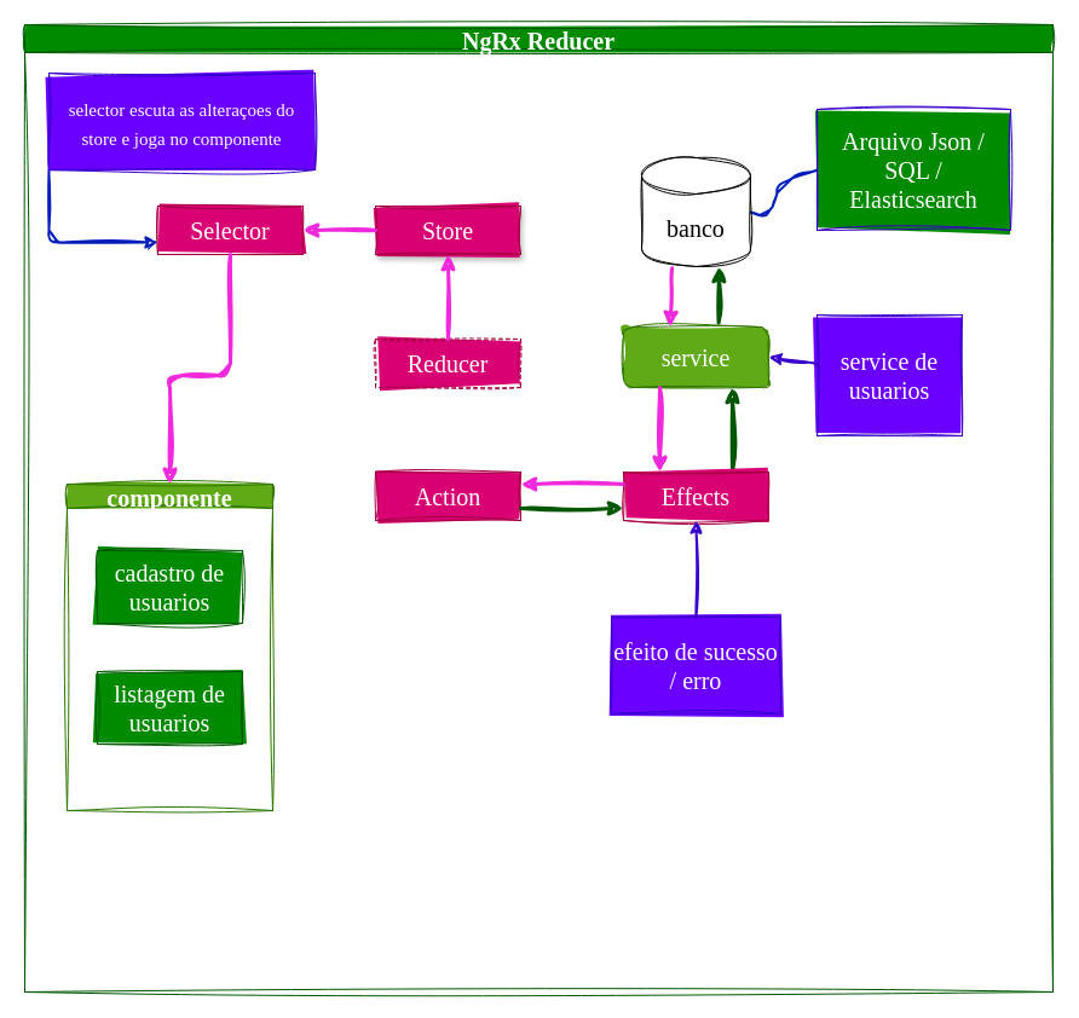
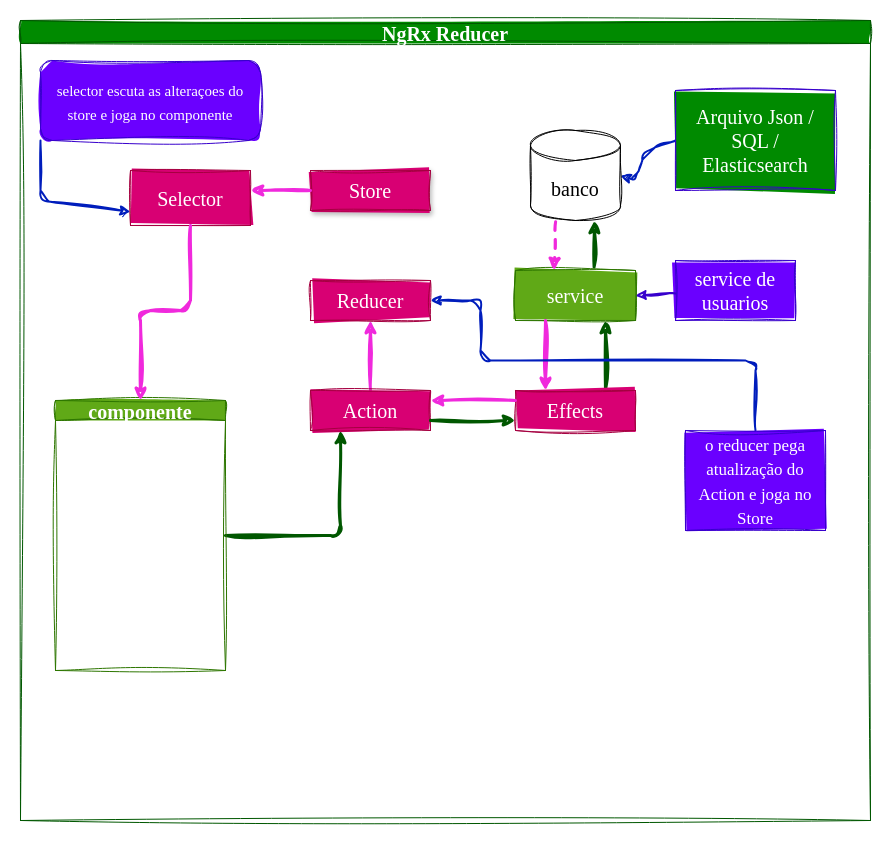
  <mxCell id="0" />
  <mxCell id="1" parent="0" />
  <mxCell id="2" value="NgRx Reducer" style="swimlane;sketch=1;hachureGap=4;jiggle=2;curveFitting=1;fontFamily=Architects Daughter;fontSource=https%3A%2F%2Ffonts.googleapis.com%2Fcss%3Ffamily%3DArchitects%2BDaughter;fontSize=20;fillColor=#008a00;fontColor=#ffffff;strokeColor=#005700;fillStyle=solid;startSize=23;" vertex="1" parent="1"><mxGeometry width="850" height="800" as="geometry" x="20" y="20" /></mxCell>
  <mxCell id="3" value="&lt;font color=&quot;#ffffff&quot; face=&quot;Verdana&quot;&gt;Store&lt;/font&gt;" style="rounded=0;whiteSpace=wrap;html=1;sketch=1;hachureGap=4;jiggle=2;curveFitting=1;fontFamily=Architects Daughter;fontSource=https%3A%2F%2Ffonts.googleapis.com%2Fcss%3Ffamily%3DArchitects%2BDaughter;fontSize=20;fillColor=#d80073;shadow=1;fillStyle=solid;fontColor=#ffffff;strokeColor=#A50040;" vertex="1" parent="2"><mxGeometry x="290" y="150" width="120" height="40" as="geometry" /></mxCell>
- <mxCell id="4" value="&lt;font face=&quot;Verdana&quot;&gt;Selector&lt;/font&gt;" style="rounded=0;whiteSpace=wrap;html=1;sketch=1;hachureGap=4;jiggle=2;curveFitting=1;fontFamily=Architects Daughter;fontSource=https%3A%2F%2Ffonts.googleapis.com%2Fcss%3Ffamily%3DArchitects%2BDaughter;fontSize=20;fillColor=#d80073;fontColor=#ffffff;strokeColor=#A50040;fillStyle=solid;" vertex="1" parent="2"><mxGeometry x="110" y="150" width="120" height="40" as="geometry" /></mxCell>
+ <mxCell id="4" value="&lt;font face=&quot;Verdana&quot;&gt;Selector&lt;/font&gt;" style="rounded=0;whiteSpace=wrap;html=1;sketch=1;hachureGap=4;jiggle=2;curveFitting=1;fontFamily=Architects Daughter;fontSource=https%3A%2F%2Ffonts.googleapis.com%2Fcss%3Ffamily%3DArchitects%2BDaughter;fontSize=20;fillColor=#d80073;fontColor=#ffffff;strokeColor=#A50040;fillStyle=solid;" vertex="1" parent="2"><mxGeometry x="110" y="150" width="120" height="55" as="geometry" /></mxCell>
  <mxCell id="5" style="edgeStyle=none;sketch=1;hachureGap=4;jiggle=2;curveFitting=1;html=1;strokeColor=#F029DC;fontFamily=Architects Daughter;fontSource=https%3A%2F%2Ffonts.googleapis.com%2Fcss%3Ffamily%3DArchitects%2BDaughter;fontSize=16;strokeWidth=3;" edge="1" parent="2" source="3"><mxGeometry relative="1" as="geometry"><mxPoint x="230" y="170" as="targetPoint" /></mxGeometry></mxCell>
+ <mxCell id="6" style="edgeStyle=none;sketch=1;hachureGap=4;jiggle=2;curveFitting=1;html=1;entryX=0.25;entryY=1;entryDx=0;entryDy=0;strokeColor=#005700;fontFamily=Architects Daughter;fontSource=https%3A%2F%2Ffonts.googleapis.com%2Fcss%3Ffamily%3DArchitects%2BDaughter;fontSize=16;fillColor=#008a00;strokeWidth=3;" edge="1" parent="2" source="7" target="13"><mxGeometry relative="1" as="geometry"><Array as="points"><mxPoint x="320" y="515" /></Array></mxGeometry></mxCell>
  <mxCell id="7" value="componente" style="swimlane;startSize=20;horizontal=1;containerType=tree;sketch=1;hachureGap=4;jiggle=2;curveFitting=1;fontFamily=Verdana;fontSize=20;strokeColor=#2D7600;fillStyle=solid;fillColor=#60a917;fontColor=#ffffff;" vertex="1" parent="2"><mxGeometry x="35" y="380" width="170" height="270" as="geometry" /></mxCell>
  <mxCell id="8" style="edgeStyle=none;sketch=1;hachureGap=4;jiggle=2;curveFitting=1;html=1;entryX=0.5;entryY=0;entryDx=0;entryDy=0;strokeColor=#F029DC;fontFamily=Architects Daughter;fontSource=https%3A%2F%2Ffonts.googleapis.com%2Fcss%3Ffamily%3DArchitects%2BDaughter;fontSize=16;exitX=0.5;exitY=1;exitDx=0;exitDy=0;strokeWidth=3;" edge="1" parent="2" source="4" target="7"><mxGeometry relative="1" as="geometry"><Array as="points"><mxPoint x="170" y="290" /><mxPoint x="120" y="290" /></Array></mxGeometry></mxCell>
- <mxCell id="9" value="cadastro de usuarios" style="rounded=0;whiteSpace=wrap;html=1;sketch=1;hachureGap=4;jiggle=2;curveFitting=1;fontFamily=Architects Daughter;fontSource=https%3A%2F%2Ffonts.googleapis.com%2Fcss%3Ffamily%3DArchitects%2BDaughter;fontSize=20;fillStyle=solid;fillColor=#008a00;fontColor=#ffffff;strokeColor=#005700;" vertex="1" parent="2"><mxGeometry x="60" y="435" width="120" height="60" as="geometry" /></mxCell>
- <mxCell id="10" value="listagem de usuarios" style="rounded=0;whiteSpace=wrap;html=1;sketch=1;hachureGap=4;jiggle=2;curveFitting=1;fontFamily=Architects Daughter;fontSource=https%3A%2F%2Ffonts.googleapis.com%2Fcss%3Ffamily%3DArchitects%2BDaughter;fontSize=20;fillColor=#008a00;fontColor=#ffffff;strokeColor=#005700;fillStyle=solid;" vertex="1" parent="2"><mxGeometry x="60" y="535" width="120" height="60" as="geometry" /></mxCell>
- <mxCell id="11" value="&lt;font face=&quot;Verdana&quot;&gt;Reducer&lt;/font&gt;" style="rounded=0;whiteSpace=wrap;html=1;sketch=1;hachureGap=4;jiggle=2;curveFitting=1;fontFamily=Architects Daughter;fontSource=https%3A%2F%2Ffonts.googleapis.com%2Fcss%3Ffamily%3DArchitects%2BDaughter;fontSize=20;fillStyle=solid;fillColor=#d80073;fontColor=#ffffff;strokeColor=#A50040;dashed=1;" vertex="1" parent="2"><mxGeometry x="290" y="260" width="120" height="40" as="geometry" /></mxCell>
+ <mxCell id="11" value="&lt;font face=&quot;Verdana&quot;&gt;Reducer&lt;/font&gt;" style="rounded=0;whiteSpace=wrap;html=1;sketch=1;hachureGap=4;jiggle=2;curveFitting=1;fontFamily=Architects Daughter;fontSource=https%3A%2F%2Ffonts.googleapis.com%2Fcss%3Ffamily%3DArchitects%2BDaughter;fontSize=20;fillStyle=solid;fillColor=#d80073;fontColor=#ffffff;strokeColor=#A50040;" vertex="1" parent="2"><mxGeometry x="290" y="260" width="120" height="40" as="geometry" /></mxCell>
+ <mxCell id="12" style="edgeStyle=none;sketch=1;hachureGap=4;jiggle=2;curveFitting=1;html=1;entryX=0.5;entryY=1;entryDx=0;entryDy=0;strokeColor=#F029DC;fontFamily=Architects Daughter;fontSource=https%3A%2F%2Ffonts.googleapis.com%2Fcss%3Ffamily%3DArchitects%2BDaughter;fontSize=16;strokeWidth=3;" edge="1" parent="2" source="13" target="11"><mxGeometry relative="1" as="geometry" /></mxCell>
  <mxCell id="13" value="&lt;font face=&quot;Verdana&quot;&gt;Action&lt;/font&gt;" style="rounded=0;whiteSpace=wrap;html=1;sketch=1;hachureGap=4;jiggle=2;curveFitting=1;fontFamily=Architects Daughter;fontSource=https%3A%2F%2Ffonts.googleapis.com%2Fcss%3Ffamily%3DArchitects%2BDaughter;fontSize=20;fillColor=#d80073;fontColor=#ffffff;strokeColor=#A50040;fillStyle=solid;" vertex="1" parent="2"><mxGeometry x="290" y="370" width="120" height="40" as="geometry" /></mxCell>
- <mxCell id="14" style="edgeStyle=none;sketch=1;hachureGap=4;jiggle=2;curveFitting=1;html=1;entryX=0.5;entryY=1;entryDx=0;entryDy=0;strokeColor=#F029DC;fontFamily=Architects Daughter;fontSource=https%3A%2F%2Ffonts.googleapis.com%2Fcss%3Ffamily%3DArchitects%2BDaughter;fontSize=16;strokeWidth=3;" edge="1" parent="2" source="11" target="3"><mxGeometry relative="1" as="geometry" /></mxCell>
- <mxCell id="15" style="edgeStyle=none;sketch=1;hachureGap=4;jiggle=2;curveFitting=1;html=1;exitX=0;exitY=0.5;exitDx=0;exitDy=0;fontFamily=Architects Daughter;fontSource=https%3A%2F%2Ffonts.googleapis.com%2Fcss%3Ffamily%3DArchitects%2BDaughter;fontSize=16;entryX=1;entryY=0.5;entryDx=0;entryDy=0;entryPerimeter=0;strokeColor=#001DBC;strokeWidth=2;fillColor=#0050ef;endArrow=none;" edge="1" parent="2" source="23" target="16"><mxGeometry relative="1" as="geometry"><mxPoint x="-245.286" y="110" as="targetPoint" /><Array as="points"><mxPoint x="625" y="130" /><mxPoint x="615" y="160" /></Array></mxGeometry></mxCell>
+ <mxCell id="15" style="edgeStyle=none;sketch=1;hachureGap=4;jiggle=2;curveFitting=1;html=1;exitX=0;exitY=0.5;exitDx=0;exitDy=0;fontFamily=Architects Daughter;fontSource=https%3A%2F%2Ffonts.googleapis.com%2Fcss%3Ffamily%3DArchitects%2BDaughter;fontSize=16;entryX=1;entryY=0.5;entryDx=0;entryDy=0;entryPerimeter=0;strokeColor=#001DBC;strokeWidth=2;fillColor=#0050ef;" edge="1" parent="2" source="23" target="16"><mxGeometry relative="1" as="geometry"><mxPoint x="-245.286" y="110" as="targetPoint" /><Array as="points"><mxPoint x="625" y="130" /><mxPoint x="615" y="160" /></Array></mxGeometry></mxCell>
  <mxCell id="16" value="&lt;font face=&quot;Verdana&quot;&gt;banco&lt;/font&gt;" style="shape=cylinder3;whiteSpace=wrap;html=1;boundedLbl=1;backgroundOutline=1;size=15;sketch=1;hachureGap=4;jiggle=2;curveFitting=1;fontFamily=Architects Daughter;fontSource=https%3A%2F%2Ffonts.googleapis.com%2Fcss%3Ffamily%3DArchitects%2BDaughter;fontSize=20;" vertex="1" parent="2"><mxGeometry x="510" y="110" width="90" height="90" as="geometry" /></mxCell>
  <mxCell id="17" style="edgeStyle=none;sketch=1;hachureGap=4;jiggle=2;curveFitting=1;html=1;fontFamily=Architects Daughter;fontSource=https%3A%2F%2Ffonts.googleapis.com%2Fcss%3Ffamily%3DArchitects%2BDaughter;fontSize=16;exitX=0.655;exitY=-0.068;exitDx=0;exitDy=0;exitPerimeter=0;strokeColor=#005700;strokeWidth=3;fillColor=#008a00;" edge="1" parent="2" source="18"><mxGeometry relative="1" as="geometry"><mxPoint x="575" y="240" as="sourcePoint" /><mxPoint x="574" y="200" as="targetPoint" /></mxGeometry></mxCell>
- <mxCell id="18" value="&lt;font face=&quot;Verdana&quot;&gt;service&lt;/font&gt;" style="rounded=1;whiteSpace=wrap;html=1;sketch=1;hachureGap=4;jiggle=2;curveFitting=1;fontFamily=Architects Daughter;fontSource=https%3A%2F%2Ffonts.googleapis.com%2Fcss%3Ffamily%3DArchitects%2BDaughter;fontSize=20;fillColor=#60a917;fontColor=#ffffff;strokeColor=#2D7600;fillStyle=solid;" vertex="1" parent="2"><mxGeometry x="495" y="250" width="120" height="50" as="geometry" /></mxCell>
- <mxCell id="19" style="edgeStyle=none;sketch=1;hachureGap=4;jiggle=2;curveFitting=1;html=1;entryX=0.322;entryY=0;entryDx=0;entryDy=0;entryPerimeter=0;fontFamily=Architects Daughter;fontSource=https%3A%2F%2Ffonts.googleapis.com%2Fcss%3Ffamily%3DArchitects%2BDaughter;fontSize=16;strokeColor=#F029DC;exitX=0.279;exitY=1.013;exitDx=0;exitDy=0;exitPerimeter=0;strokeWidth=3;" edge="1" parent="2" source="16" target="18"><mxGeometry relative="1" as="geometry"><mxPoint x="530" y="190" as="sourcePoint" /></mxGeometry></mxCell>
+ <mxCell id="18" value="&lt;font face=&quot;Verdana&quot;&gt;service&lt;/font&gt;" style="whiteSpace=wrap;html=1;sketch=1;hachureGap=4;jiggle=2;curveFitting=1;fontFamily=Architects Daughter;fontSource=https%3A%2F%2Ffonts.googleapis.com%2Fcss%3Ffamily%3DArchitects%2BDaughter;fontSize=20;fillColor=#60a917;fontColor=#ffffff;strokeColor=#2D7600;fillStyle=solid;rounded=0;" vertex="1" parent="2"><mxGeometry x="495" y="250" width="120" height="50" as="geometry" /></mxCell>
+ <mxCell id="19" style="edgeStyle=none;sketch=1;hachureGap=4;jiggle=2;curveFitting=1;html=1;entryX=0.322;entryY=0;entryDx=0;entryDy=0;entryPerimeter=0;fontFamily=Architects Daughter;fontSource=https%3A%2F%2Ffonts.googleapis.com%2Fcss%3Ffamily%3DArchitects%2BDaughter;fontSize=16;strokeColor=#F029DC;exitX=0.279;exitY=1.013;exitDx=0;exitDy=0;exitPerimeter=0;strokeWidth=3;dashed=1;" edge="1" parent="2" source="16" target="18"><mxGeometry relative="1" as="geometry"><mxPoint x="530" y="190" as="sourcePoint" /></mxGeometry></mxCell>
  <mxCell id="20" style="edgeStyle=none;sketch=1;hachureGap=4;jiggle=2;curveFitting=1;html=1;entryX=0.75;entryY=1;entryDx=0;entryDy=0;strokeColor=#005700;fontFamily=Architects Daughter;fontSource=https%3A%2F%2Ffonts.googleapis.com%2Fcss%3Ffamily%3DArchitects%2BDaughter;fontSize=16;exitX=0.75;exitY=0;exitDx=0;exitDy=0;strokeWidth=3;fillColor=#008a00;" edge="1" parent="2" source="21" target="18"><mxGeometry relative="1" as="geometry" /></mxCell>
  <mxCell id="21" value="&lt;font face=&quot;Verdana&quot;&gt;Effects&lt;/font&gt;" style="rounded=0;whiteSpace=wrap;html=1;sketch=1;hachureGap=4;jiggle=2;curveFitting=1;fontFamily=Architects Daughter;fontSource=https%3A%2F%2Ffonts.googleapis.com%2Fcss%3Ffamily%3DArchitects%2BDaughter;fontSize=20;fillColor=#d80073;fontColor=#ffffff;strokeColor=#A50040;fillStyle=solid;" vertex="1" parent="2"><mxGeometry x="495" y="370" width="120" height="40" as="geometry" /></mxCell>
  <mxCell id="22" style="edgeStyle=none;sketch=1;hachureGap=4;jiggle=2;curveFitting=1;html=1;entryX=1;entryY=0.25;entryDx=0;entryDy=0;strokeColor=#F029DC;fontFamily=Architects Daughter;fontSource=https%3A%2F%2Ffonts.googleapis.com%2Fcss%3Ffamily%3DArchitects%2BDaughter;fontSize=16;exitX=0;exitY=0.25;exitDx=0;exitDy=0;strokeWidth=3;" edge="1" parent="2" source="21" target="13"><mxGeometry relative="1" as="geometry" /></mxCell>
  <mxCell id="23" value="Arquivo Json / SQL / Elasticsearch" style="rounded=0;whiteSpace=wrap;html=1;sketch=1;hachureGap=4;jiggle=2;curveFitting=1;fontFamily=Architects Daughter;fontSource=https%3A%2F%2Ffonts.googleapis.com%2Fcss%3Ffamily%3DArchitects%2BDaughter;fontSize=20;fillColor=#008a00;fontColor=#ffffff;strokeColor=#3700CC;fillStyle=solid;" vertex="1" parent="2"><mxGeometry x="655" y="70" width="160" height="100" as="geometry" /></mxCell>
  <mxCell id="24" style="edgeStyle=none;sketch=1;hachureGap=4;jiggle=2;curveFitting=1;html=1;entryX=0;entryY=0.75;entryDx=0;entryDy=0;strokeColor=#005700;fontFamily=Architects Daughter;fontSource=https%3A%2F%2Ffonts.googleapis.com%2Fcss%3Ffamily%3DArchitects%2BDaughter;fontSize=16;exitX=1;exitY=0.75;exitDx=0;exitDy=0;fillColor=#008a00;strokeWidth=3;" edge="1" parent="2" source="13" target="21"><mxGeometry relative="1" as="geometry"><mxPoint x="645" y="110" as="sourcePoint" /></mxGeometry></mxCell>
- <mxCell id="25" value="service de usuarios" style="rounded=0;whiteSpace=wrap;html=1;sketch=1;hachureGap=4;jiggle=2;curveFitting=1;fontFamily=Architects Daughter;fontSource=https%3A%2F%2Ffonts.googleapis.com%2Fcss%3Ffamily%3DArchitects%2BDaughter;fontSize=20;fillColor=#6a00ff;fontColor=#ffffff;strokeColor=#3700CC;fillStyle=solid;" vertex="1" parent="2"><mxGeometry x="655" y="240" width="120" height="100" as="geometry" /></mxCell>
- <mxCell id="26" value="efeito de sucesso / erro" style="rounded=0;whiteSpace=wrap;html=1;sketch=1;hachureGap=4;jiggle=2;curveFitting=1;fontFamily=Architects Daughter;fontSource=https%3A%2F%2Ffonts.googleapis.com%2Fcss%3Ffamily%3DArchitects%2BDaughter;fontSize=20;fillColor=#6a00ff;strokeColor=#3700CC;fillStyle=solid;fontColor=#ffffff;" vertex="1" parent="2"><mxGeometry x="485" y="490" width="140" height="80" as="geometry" /></mxCell>
+ <mxCell id="25" value="service de usuarios" style="rounded=0;whiteSpace=wrap;html=1;sketch=1;hachureGap=4;jiggle=2;curveFitting=1;fontFamily=Architects Daughter;fontSource=https%3A%2F%2Ffonts.googleapis.com%2Fcss%3Ffamily%3DArchitects%2BDaughter;fontSize=20;fillColor=#6a00ff;fontColor=#ffffff;strokeColor=#3700CC;fillStyle=solid;" vertex="1" parent="2"><mxGeometry x="655" y="240" width="120" height="60" as="geometry" /></mxCell>
  <mxCell id="27" style="edgeStyle=none;sketch=1;hachureGap=4;jiggle=2;curveFitting=1;html=1;entryX=0.25;entryY=0;entryDx=0;entryDy=0;strokeColor=#F029DC;fontFamily=Architects Daughter;fontSource=https%3A%2F%2Ffonts.googleapis.com%2Fcss%3Ffamily%3DArchitects%2BDaughter;fontSize=16;exitX=0.25;exitY=1;exitDx=0;exitDy=0;strokeWidth=3;" edge="1" parent="2" source="18" target="21"><mxGeometry relative="1" as="geometry" /></mxCell>
  <mxCell id="28" style="edgeStyle=none;sketch=1;hachureGap=4;jiggle=2;curveFitting=1;html=1;entryX=1;entryY=0.5;entryDx=0;entryDy=0;strokeColor=#3700CC;fontFamily=Architects Daughter;fontSource=https%3A%2F%2Ffonts.googleapis.com%2Fcss%3Ffamily%3DArchitects%2BDaughter;fontSize=16;fillColor=#6a00ff;strokeWidth=2;" edge="1" parent="2" source="25" target="18"><mxGeometry relative="1" as="geometry" /></mxCell>
- <mxCell id="29" style="edgeStyle=none;sketch=1;hachureGap=4;jiggle=2;curveFitting=1;html=1;entryX=0.5;entryY=1;entryDx=0;entryDy=0;strokeColor=#3700CC;fontFamily=Architects Daughter;fontSource=https%3A%2F%2Ffonts.googleapis.com%2Fcss%3Ffamily%3DArchitects%2BDaughter;fontSize=16;fillColor=#6a00ff;strokeWidth=2;" edge="1" parent="2" source="26" target="21"><mxGeometry relative="1" as="geometry" /></mxCell>
+ <mxCell id="30" style="edgeStyle=none;sketch=1;hachureGap=4;jiggle=2;curveFitting=1;html=1;entryX=1;entryY=0.5;entryDx=0;entryDy=0;strokeColor=#001DBC;strokeWidth=2;fontFamily=Verdana;fontSize=17;fontColor=#F0F0F0;fillColor=#0050ef;" edge="1" parent="2" source="31" target="11"><mxGeometry relative="1" as="geometry"><Array as="points"><mxPoint x="735" y="340" /><mxPoint x="460" y="340" /><mxPoint x="460" y="280" /></Array></mxGeometry></mxCell>
+ <mxCell id="31" value="&lt;font style=&quot;font-size: 17px;&quot;&gt;o reducer pega atualização do Action e joga no Store&lt;/font&gt;" style="rounded=0;whiteSpace=wrap;html=1;sketch=1;hachureGap=4;jiggle=2;curveFitting=1;fontFamily=Architects Daughter;fontSource=https%3A%2F%2Ffonts.googleapis.com%2Fcss%3Ffamily%3DArchitects%2BDaughter;fontSize=20;fillColor=#6a00ff;strokeColor=#3700CC;fillStyle=solid;fontColor=#ffffff;" vertex="1" parent="2"><mxGeometry x="665" y="410" width="140" height="100" as="geometry" /></mxCell>
  <mxCell id="32" style="edgeStyle=none;sketch=1;hachureGap=4;jiggle=2;curveFitting=1;html=1;exitX=0;exitY=1;exitDx=0;exitDy=0;entryX=0;entryY=0.75;entryDx=0;entryDy=0;strokeColor=#001DBC;strokeWidth=2;fontFamily=Verdana;fontSize=15;fontColor=#F0F0F0;fillColor=#0050ef;" edge="1" parent="2" source="33" target="4"><mxGeometry relative="1" as="geometry"><Array as="points"><mxPoint x="20" y="180" /></Array></mxGeometry></mxCell>
- <mxCell id="33" value="&lt;font style=&quot;font-size: 15px;&quot;&gt;selector escuta as alteraçoes do store e joga no componente&lt;/font&gt;" style="rounded=0;whiteSpace=wrap;html=1;sketch=1;hachureGap=4;jiggle=2;curveFitting=1;fontFamily=Architects Daughter;fontSource=https%3A%2F%2Ffonts.googleapis.com%2Fcss%3Ffamily%3DArchitects%2BDaughter;fontSize=20;fillColor=#6a00ff;strokeColor=#3700CC;fillStyle=solid;fontColor=#ffffff;" vertex="1" parent="2"><mxGeometry x="20" y="40" width="220" height="80" as="geometry" /></mxCell>
+ <mxCell id="33" value="&lt;font style=&quot;font-size: 15px;&quot;&gt;selector escuta as alteraçoes do store e joga no componente&lt;/font&gt;" style="whiteSpace=wrap;html=1;sketch=1;hachureGap=4;jiggle=2;curveFitting=1;fontFamily=Architects Daughter;fontSource=https%3A%2F%2Ffonts.googleapis.com%2Fcss%3Ffamily%3DArchitects%2BDaughter;fontSize=20;fillColor=#6a00ff;strokeColor=#3700CC;fillStyle=solid;fontColor=#ffffff;rounded=1;" vertex="1" parent="2"><mxGeometry x="20" y="40" width="220" height="80" as="geometry" /></mxCell>
